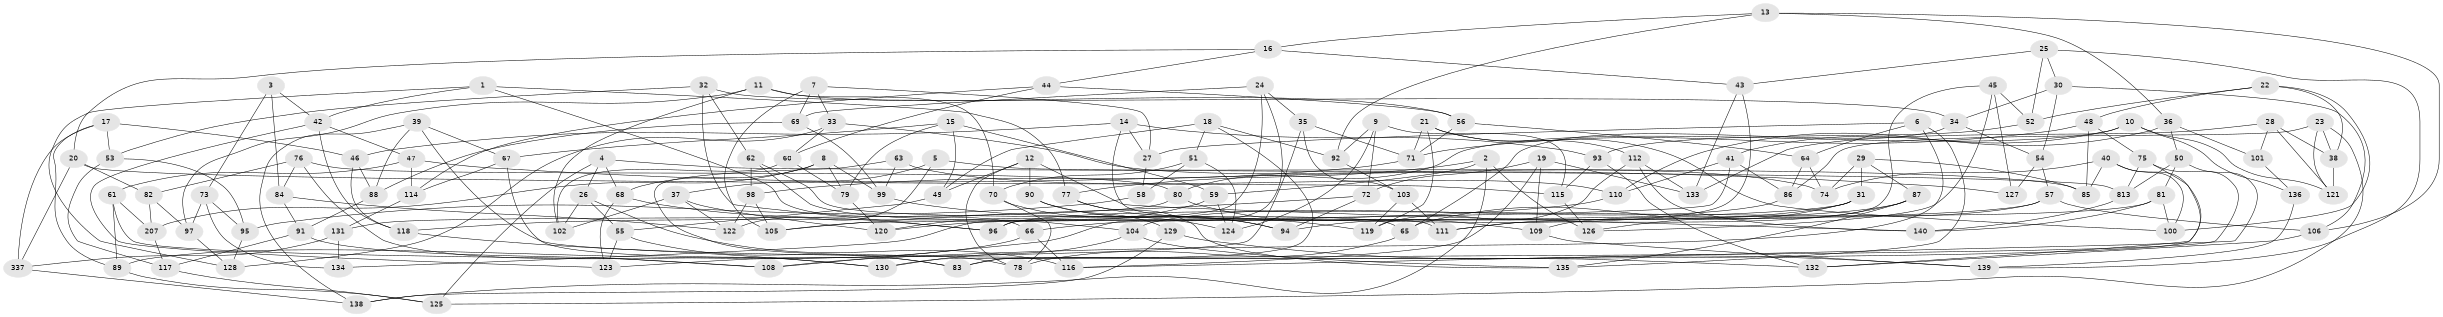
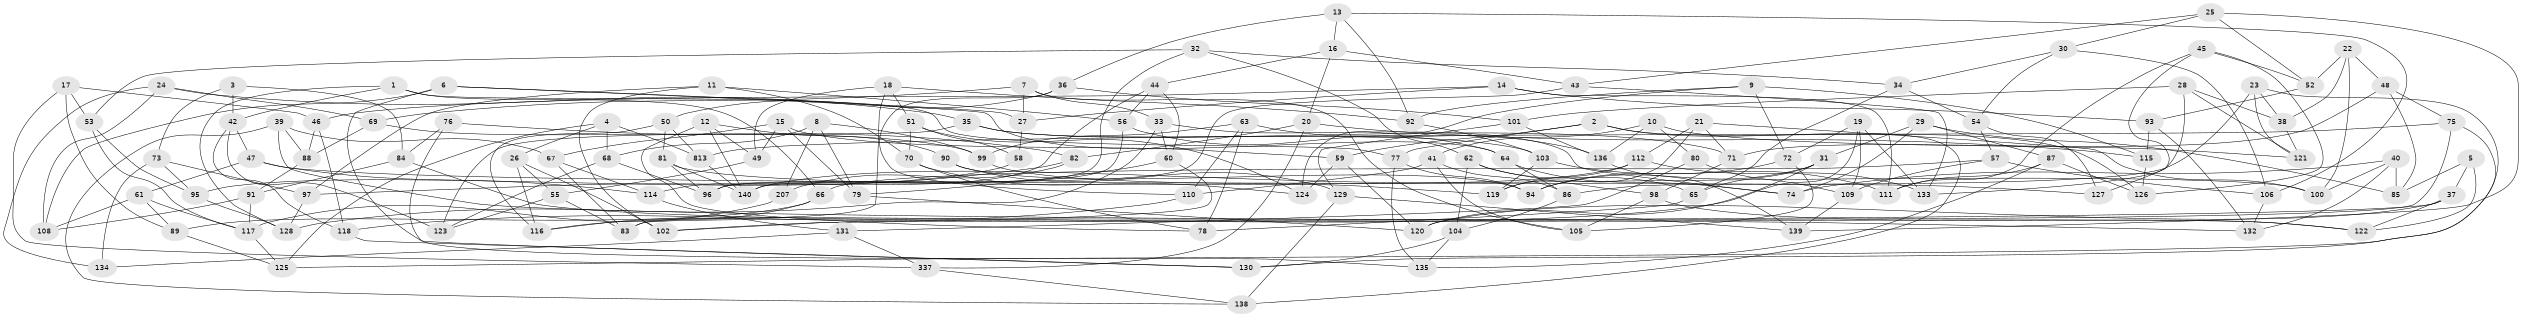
  graph {
    fontname="DejaVu Sans"
    node [color=gray90 fontname="DejaVu Sans" style=filled]
    edge [fontname="DejaVu Sans"]
    1
    66
    77
    128
    42
    3
    73
    84
    89
    116
    135
    94
    2
    59
    126
    138
    124
    120
    123
    47
    118
    97
    134
    95
    122
    91
    4
    26
    68
    n30 [label=813]
    125
    102
    55
    96
    140
    5
    37
    85
    6
    27
    64
    108
    58
    86
    74
    7
    33
    69
    105
    60
    99
    88
    8
    79
    n55 [label=207]
    119
    117
    9
    72
    92
    115
    103
    10
    41
    80
    121
    136
    110
    109
    131
    139
    11
    56
    70
    78
    12
    49
    90
    129
    13
    16
    36
    106
    20
    43
    44
    101
    50
    132
    14
    46
    93
    111
    15
    67
    83
    114
    n98 [label=337]
    82
    133
    17
    53
    18
    51
    19
    21
    71
    100
    112
    98
    22
    38
    48
    52
    75
    23
    104
    24
    35
    25
    30
    34
    54
    28
    29
    31
    87
    65
    127
    57
    32
    62
    81
    39
    40
    61
    130
    45
    63
    76
    1 -- 66
    1 -- 77
    1 -- 128
    1 -- 42
    66 -- 89
    66 -- 116
    77 -- 135
    77 -- 94
    42 -- 123
    42 -- 47
    42 -- 118
    3 -- 42
    3 -- 73
    3 -- 84
    73 -- 97
    73 -- 134
    73 -- 95
    84 -- 122
    84 -- 91
    89 -- 125
    2 -- 77
    2 -- 59
    2 -- 126
    2 -- 138
    59 -- 124
    59 -- 120
    47 -- 114
    47 -- 127
    47 -- 61
    118 -- 130
    97 -- 128
    95 -- 128
    91 -- 108
    91 -- 117
    4 -- 26
    4 -- 68
    4 -- n30
    4 -- 125
    26 -- 116
    26 -- 102
    26 -- 55
    68 -- 123
    68 -- 96
    n30 -- 140
    55 -- 123
    55 -- 83
    5 -- 122
    5 -- 37
    5 -- 85
    37 -- 120
    37 -- 122
    37 -- 102
    6 -- 135
    6 -- 27
    6 -- 64
    6 -- 108
    27 -- 58
    64 -- 86
    64 -- 74
    58 -- 95
    86 -- 104
    7 -- 27
    7 -- 33
    7 -- 69
    7 -- 105
    33 -- 128
    33 -- 74
    33 -- 60
    69 -- 99
    69 -- 88
    60 -- 102
    60 -- 79
    99 -- 119
    88 -- 91
    8 -- 68
    8 -- 99
    8 -- 79
    8 -- n55
    79 -- 120
    n55 -- 117
    117 -- 125
    9 -- 124
    9 -- 72
    9 -- 92
    9 -- 115
    72 -- 94
    72 -- 105
    92 -- 103
    115 -- 126
    103 -- 119
    103 -- 111
    10 -- 41
    10 -- 80
    10 -- 121
    10 -- 136
    41 -- 86
    41 -- 105
    41 -- 110
    80 -- 109
    80 -- 131
    136 -- 139
    110 -- 118
    109 -- 139
    131 -- 134
    131 -- n98
    11 -- 97
    11 -- 102
    11 -- 56
    11 -- 70
-   56 -- 71
+   56 -- 140
    56 -- 64
    70 -- 124
    70 -- 78
    12 -- 140
    12 -- 78
    12 -- 49
    12 -- 90
    49 -- 55
    90 -- 94
    90 -- 129
    129 -- 138
    129 -- 139
    13 -- 92
    13 -- 16
    13 -- 36
    13 -- 106
    16 -- 20
    16 -- 43
    16 -- 44
    36 -- 110
    36 -- 101
    36 -- 50
    106 -- 132
    20 -- 115
    20 -- n98
    20 -- 82
    43 -- 96
    43 -- 133
    44 -- 60
    44 -- 56
    44 -- 114
    101 -- 136
+   101 -- 129
    50 -- 116
    50 -- n30
    50 -- 81
    14 -- 27
    14 -- 46
    14 -- 93
    14 -- 111
    46 -- 118
    46 -- 88
    93 -- 115
    93 -- 132
    15 -- 59
    15 -- 79
    15 -- 49
    15 -- 67
    67 -- 83
    67 -- 114
    114 -- 131
    n98 -- 138
    82 -- 97
    82 -- n55
    17 -- 89
    17 -- 46
    17 -- n98
    17 -- 53
    53 -- 95
    53 -- 117
    18 -- 92
    18 -- 49
    18 -- 83
    18 -- 51
    51 -- 124
    51 -- 58
    51 -- 70
    19 -- 116
    19 -- 72
    19 -- 109
    19 -- 133
    21 -- 119
    21 -- 71
    21 -- 100
    21 -- 112
    71 -- 98
    112 -- 140
    112 -- 119
    112 -- 133
    98 -- 122
    98 -- 105
    22 -- 100
    22 -- 38
    22 -- 48
    22 -- 52
    38 -- 121
    48 -- 85
    48 -- 71
    48 -- 75
    52 -- 93
    75 -- n30
    75 -- 83
    75 -- 130
    23 -- 125
    23 -- 86
    23 -- 121
    23 -- 38
    104 -- 135
    104 -- 130
    24 -- 134
    24 -- 108
    24 -- 69
    24 -- 35
    35 -- 123
    35 -- 103
    35 -- 71
    25 -- 139
    25 -- 43
    25 -- 52
    25 -- 30
    30 -- 106
    30 -- 34
    30 -- 54
    34 -- 54
    34 -- 65
    54 -- 127
    54 -- 57
    28 -- 121
    28 -- 101
    28 -- 133
    28 -- 38
    29 -- 85
    29 -- 74
    29 -- 31
    29 -- 87
    31 -- 94
    31 -- 120
    31 -- 65
    87 -- 135
    87 -- 126
    87 -- 111
    65 -- 78
    57 -- 66
    57 -- 109
    57 -- 106
    32 -- 96
    32 -- 53
    32 -- 34
    32 -- 62
    62 -- 98
    62 -- 104
    62 -- 65
    81 -- 96
    81 -- 140
    81 -- 100
    39 -- 138
    39 -- 88
    39 -- 132
    39 -- 67
    40 -- 85
    40 -- 74
    40 -- 132
    40 -- 100
    61 -- 89
    61 -- 108
-   61 -- n55
+   61 -- 117
    45 -- 126
    45 -- 111
    45 -- 52
    45 -- 127
    63 -- 99
+   63 -- 136
    63 -- 110
    63 -- 78
    76 -- 84
-   76 -- 80
    76 -- 82
    76 -- 130
  }
